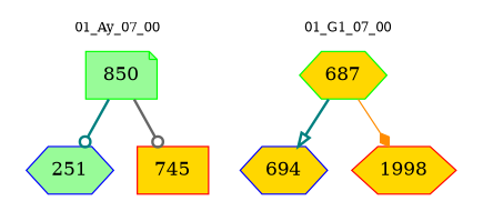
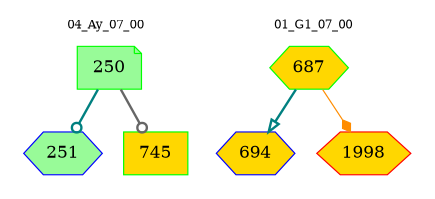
  digraph {
    node [color=green fillcolor=gold shape=hexagon style=filled]
    edge [arrowhead=odot color=teal style=bold]
-   n1 [fillcolor=palegreen label=850 shape=note]
+   n1 [fillcolor=palegreen label=250 shape=note]
    n2 [color=blue fillcolor=palegreen label=251]
-   n3 [color=red label=745 shape=box]
+   n3 [label=745 shape=box]
    n4 [label=687]
    n5 [color=blue label=694]
    n6 [color=red label=1998]
    subgraph cluster_1 {
      color=white
      fontsize=10
-     label="01_Ay_07_00"
+     label="04_Ay_07_00"
      n1
      n2
      n3
    }
    subgraph cluster_2 {
      color=white
      fontsize=10
      label="01_G1_07_00"
      n4
      n5
      n6
    }
    n1 -> n2
    n1 -> n3 [color=gray40]
    n4 -> n5 [arrowhead=onormal]
    n4 -> n6 [arrowhead=diamond color=darkorange style=solid]
  }
